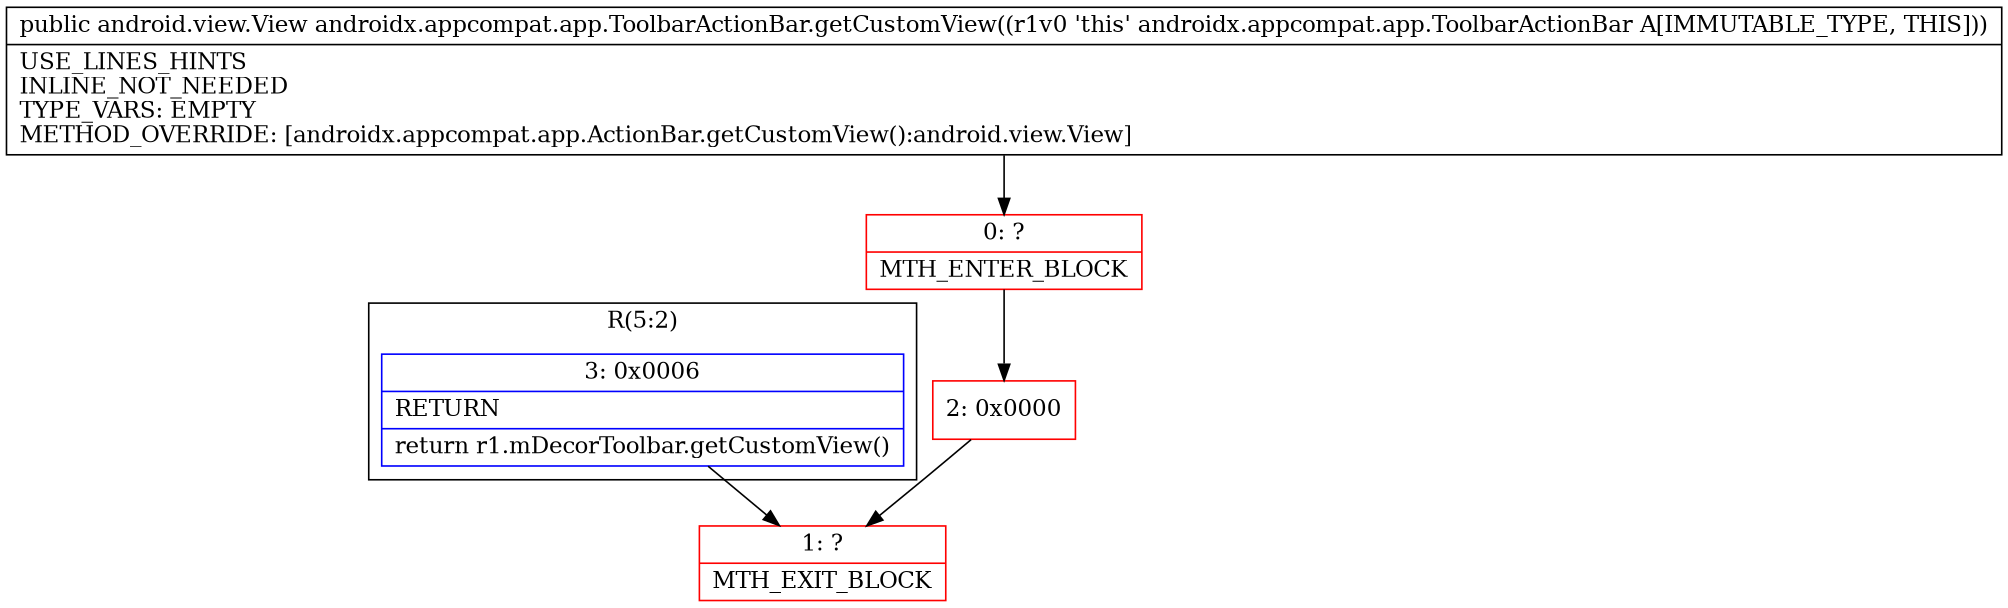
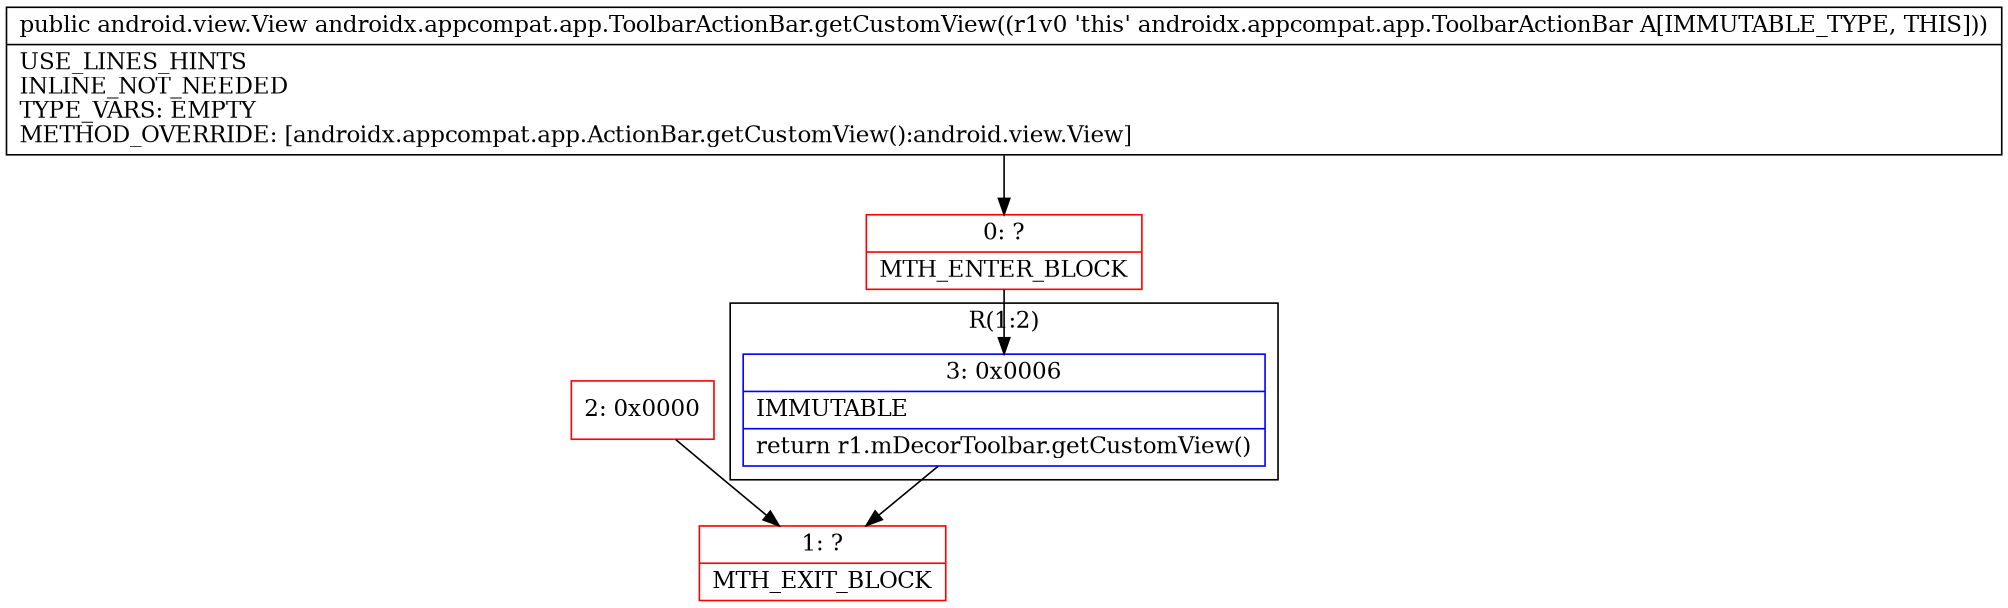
  digraph {
    node [color=red shape=record]
-   n1 [color=blue label="{3\:\ 0x0006|RETURN\l|return r1.mDecorToolbar.getCustomView()\l}"]
+   n1 [color=blue label="{3\:\ 0x0006|IMMUTABLE\l|return r1.mDecorToolbar.getCustomView()\l}"]
    n2 [label="{1\:\ ?|MTH_EXIT_BLOCK\l}"]
    n3 [label="{0\:\ ?|MTH_ENTER_BLOCK\l}"]
    n4 [label="{2\:\ 0x0000}"]
    n5 [label="{public android.view.View androidx.appcompat.app.ToolbarActionBar.getCustomView((r1v0 'this' androidx.appcompat.app.ToolbarActionBar A[IMMUTABLE_TYPE, THIS]))  | USE_LINES_HINTS\lINLINE_NOT_NEEDED\lTYPE_VARS: EMPTY\lMETHOD_OVERRIDE: [androidx.appcompat.app.ActionBar.getCustomView():android.view.View]\l}" color=""]
    subgraph cluster_1 {
-     label="R(5:2)"
+     label="R(1:2)"
      n1
    }
    n1 -> n2
-   n3 -> n4
+   n3 -> n1
    n4 -> n2
    n5 -> n3
  }
